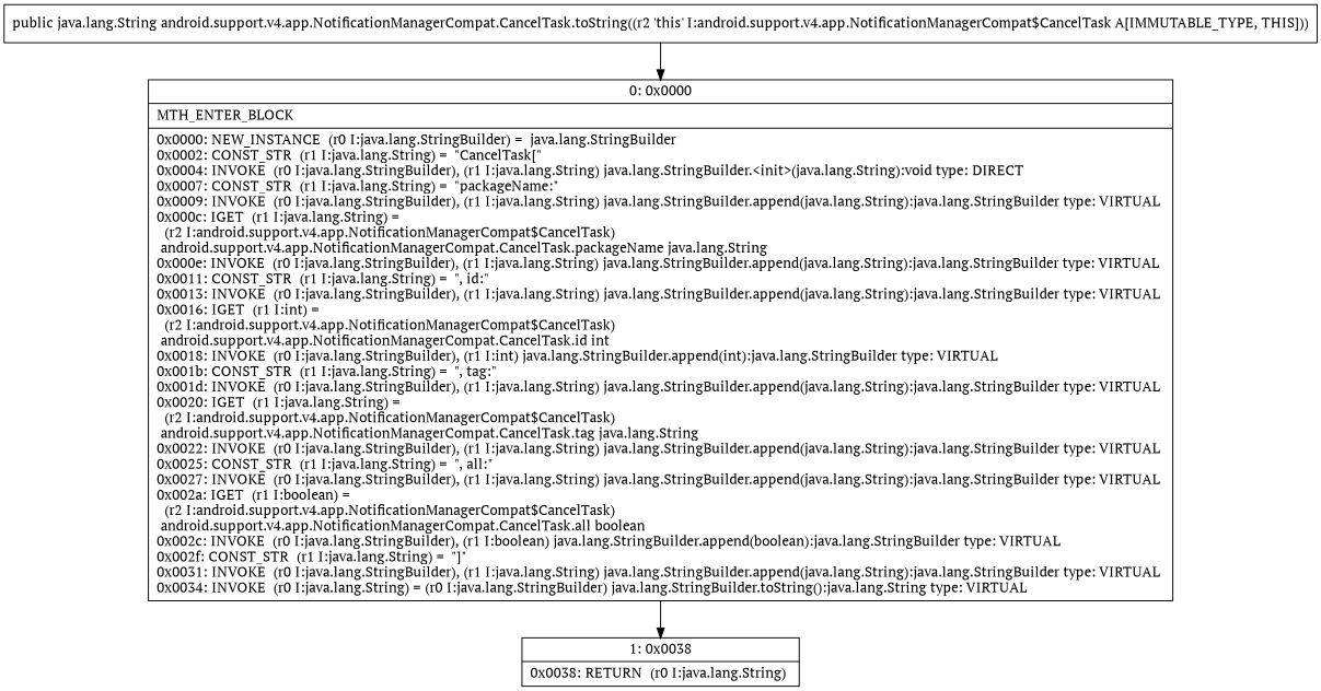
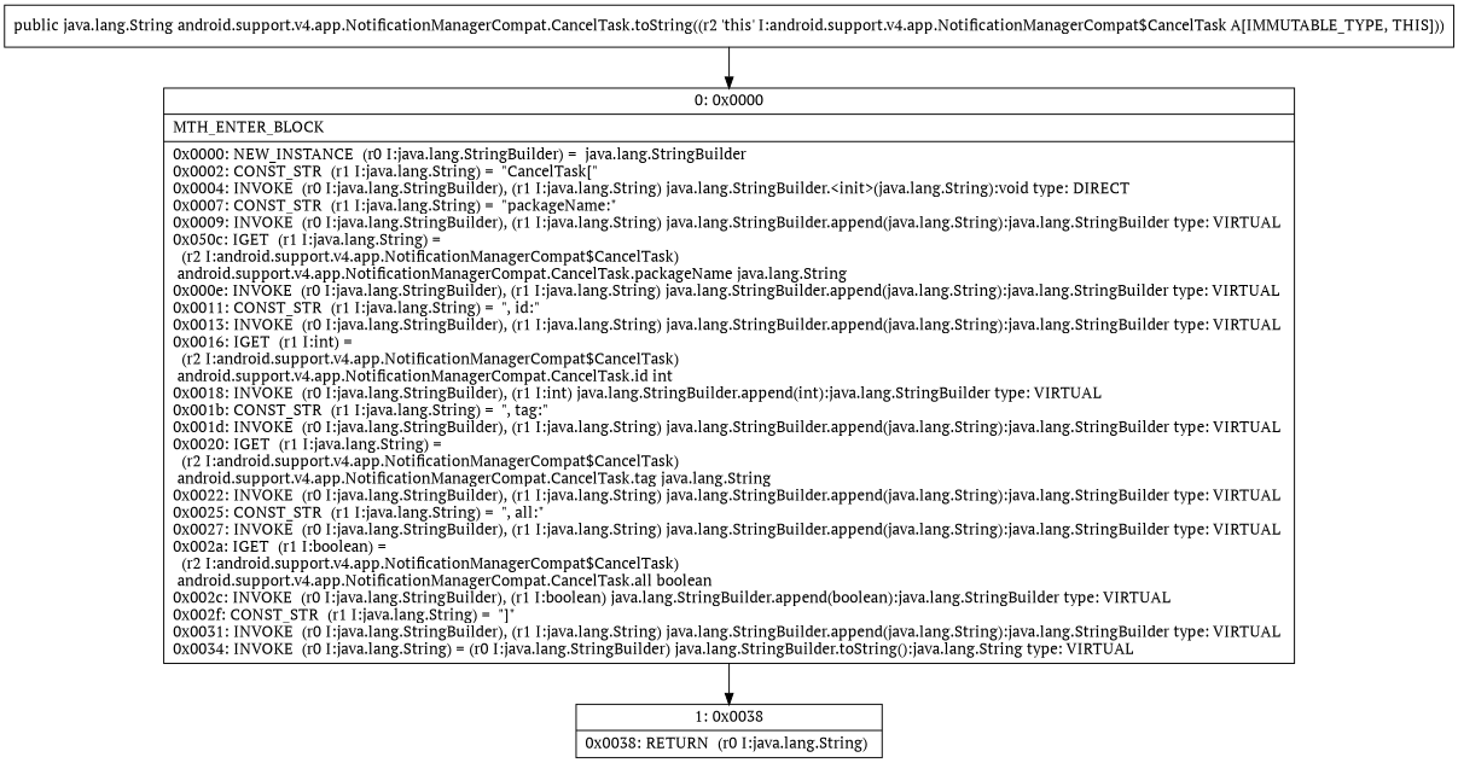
  digraph {
    fontname="PT Serif"
    node [shape=record fontname="PT Serif"]
    edge [fontname="PT Serif"]
-   n1 [label="{0\:\ 0x0000|MTH_ENTER_BLOCK\l|0x0000: NEW_INSTANCE  (r0 I:java.lang.StringBuilder) =  java.lang.StringBuilder \l0x0002: CONST_STR  (r1 I:java.lang.String) =  \"CancelTask[\" \l0x0004: INVOKE  (r0 I:java.lang.StringBuilder), (r1 I:java.lang.String) java.lang.StringBuilder.\<init\>(java.lang.String):void type: DIRECT \l0x0007: CONST_STR  (r1 I:java.lang.String) =  \"packageName:\" \l0x0009: INVOKE  (r0 I:java.lang.StringBuilder), (r1 I:java.lang.String) java.lang.StringBuilder.append(java.lang.String):java.lang.StringBuilder type: VIRTUAL \l0x000c: IGET  (r1 I:java.lang.String) = \l  (r2 I:android.support.v4.app.NotificationManagerCompat$CancelTask)\l android.support.v4.app.NotificationManagerCompat.CancelTask.packageName java.lang.String \l0x000e: INVOKE  (r0 I:java.lang.StringBuilder), (r1 I:java.lang.String) java.lang.StringBuilder.append(java.lang.String):java.lang.StringBuilder type: VIRTUAL \l0x0011: CONST_STR  (r1 I:java.lang.String) =  \", id:\" \l0x0013: INVOKE  (r0 I:java.lang.StringBuilder), (r1 I:java.lang.String) java.lang.StringBuilder.append(java.lang.String):java.lang.StringBuilder type: VIRTUAL \l0x0016: IGET  (r1 I:int) = \l  (r2 I:android.support.v4.app.NotificationManagerCompat$CancelTask)\l android.support.v4.app.NotificationManagerCompat.CancelTask.id int \l0x0018: INVOKE  (r0 I:java.lang.StringBuilder), (r1 I:int) java.lang.StringBuilder.append(int):java.lang.StringBuilder type: VIRTUAL \l0x001b: CONST_STR  (r1 I:java.lang.String) =  \", tag:\" \l0x001d: INVOKE  (r0 I:java.lang.StringBuilder), (r1 I:java.lang.String) java.lang.StringBuilder.append(java.lang.String):java.lang.StringBuilder type: VIRTUAL \l0x0020: IGET  (r1 I:java.lang.String) = \l  (r2 I:android.support.v4.app.NotificationManagerCompat$CancelTask)\l android.support.v4.app.NotificationManagerCompat.CancelTask.tag java.lang.String \l0x0022: INVOKE  (r0 I:java.lang.StringBuilder), (r1 I:java.lang.String) java.lang.StringBuilder.append(java.lang.String):java.lang.StringBuilder type: VIRTUAL \l0x0025: CONST_STR  (r1 I:java.lang.String) =  \", all:\" \l0x0027: INVOKE  (r0 I:java.lang.StringBuilder), (r1 I:java.lang.String) java.lang.StringBuilder.append(java.lang.String):java.lang.StringBuilder type: VIRTUAL \l0x002a: IGET  (r1 I:boolean) = \l  (r2 I:android.support.v4.app.NotificationManagerCompat$CancelTask)\l android.support.v4.app.NotificationManagerCompat.CancelTask.all boolean \l0x002c: INVOKE  (r0 I:java.lang.StringBuilder), (r1 I:boolean) java.lang.StringBuilder.append(boolean):java.lang.StringBuilder type: VIRTUAL \l0x002f: CONST_STR  (r1 I:java.lang.String) =  \"]\" \l0x0031: INVOKE  (r0 I:java.lang.StringBuilder), (r1 I:java.lang.String) java.lang.StringBuilder.append(java.lang.String):java.lang.StringBuilder type: VIRTUAL \l0x0034: INVOKE  (r0 I:java.lang.String) = (r0 I:java.lang.StringBuilder) java.lang.StringBuilder.toString():java.lang.String type: VIRTUAL \l}"]
+   n1 [label="{0\:\ 0x0000|MTH_ENTER_BLOCK\l|0x0000: NEW_INSTANCE  (r0 I:java.lang.StringBuilder) =  java.lang.StringBuilder \l0x0002: CONST_STR  (r1 I:java.lang.String) =  \"CancelTask[\" \l0x0004: INVOKE  (r0 I:java.lang.StringBuilder), (r1 I:java.lang.String) java.lang.StringBuilder.\<init\>(java.lang.String):void type: DIRECT \l0x0007: CONST_STR  (r1 I:java.lang.String) =  \"packageName:\" \l0x0009: INVOKE  (r0 I:java.lang.StringBuilder), (r1 I:java.lang.String) java.lang.StringBuilder.append(java.lang.String):java.lang.StringBuilder type: VIRTUAL \l0x050c: IGET  (r1 I:java.lang.String) = \l  (r2 I:android.support.v4.app.NotificationManagerCompat$CancelTask)\l android.support.v4.app.NotificationManagerCompat.CancelTask.packageName java.lang.String \l0x000e: INVOKE  (r0 I:java.lang.StringBuilder), (r1 I:java.lang.String) java.lang.StringBuilder.append(java.lang.String):java.lang.StringBuilder type: VIRTUAL \l0x0011: CONST_STR  (r1 I:java.lang.String) =  \", id:\" \l0x0013: INVOKE  (r0 I:java.lang.StringBuilder), (r1 I:java.lang.String) java.lang.StringBuilder.append(java.lang.String):java.lang.StringBuilder type: VIRTUAL \l0x0016: IGET  (r1 I:int) = \l  (r2 I:android.support.v4.app.NotificationManagerCompat$CancelTask)\l android.support.v4.app.NotificationManagerCompat.CancelTask.id int \l0x0018: INVOKE  (r0 I:java.lang.StringBuilder), (r1 I:int) java.lang.StringBuilder.append(int):java.lang.StringBuilder type: VIRTUAL \l0x001b: CONST_STR  (r1 I:java.lang.String) =  \", tag:\" \l0x001d: INVOKE  (r0 I:java.lang.StringBuilder), (r1 I:java.lang.String) java.lang.StringBuilder.append(java.lang.String):java.lang.StringBuilder type: VIRTUAL \l0x0020: IGET  (r1 I:java.lang.String) = \l  (r2 I:android.support.v4.app.NotificationManagerCompat$CancelTask)\l android.support.v4.app.NotificationManagerCompat.CancelTask.tag java.lang.String \l0x0022: INVOKE  (r0 I:java.lang.StringBuilder), (r1 I:java.lang.String) java.lang.StringBuilder.append(java.lang.String):java.lang.StringBuilder type: VIRTUAL \l0x0025: CONST_STR  (r1 I:java.lang.String) =  \", all:\" \l0x0027: INVOKE  (r0 I:java.lang.StringBuilder), (r1 I:java.lang.String) java.lang.StringBuilder.append(java.lang.String):java.lang.StringBuilder type: VIRTUAL \l0x002a: IGET  (r1 I:boolean) = \l  (r2 I:android.support.v4.app.NotificationManagerCompat$CancelTask)\l android.support.v4.app.NotificationManagerCompat.CancelTask.all boolean \l0x002c: INVOKE  (r0 I:java.lang.StringBuilder), (r1 I:boolean) java.lang.StringBuilder.append(boolean):java.lang.StringBuilder type: VIRTUAL \l0x002f: CONST_STR  (r1 I:java.lang.String) =  \"]\" \l0x0031: INVOKE  (r0 I:java.lang.StringBuilder), (r1 I:java.lang.String) java.lang.StringBuilder.append(java.lang.String):java.lang.StringBuilder type: VIRTUAL \l0x0034: INVOKE  (r0 I:java.lang.String) = (r0 I:java.lang.StringBuilder) java.lang.StringBuilder.toString():java.lang.String type: VIRTUAL \l}"]
    n2 [label="{1\:\ 0x0038|0x0038: RETURN  (r0 I:java.lang.String) \l}"]
    n3 [label="{public java.lang.String android.support.v4.app.NotificationManagerCompat.CancelTask.toString((r2 'this' I:android.support.v4.app.NotificationManagerCompat$CancelTask A[IMMUTABLE_TYPE, THIS])) }"]
    n1 -> n2
    n3 -> n1
  }
